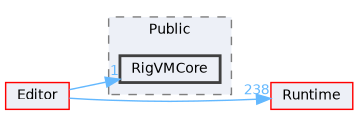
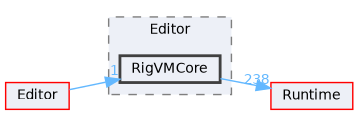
  digraph {
    compound=true
    rankdir=LR
    node [color=red fillcolor="#edf0f7" fontname=Helvetica fontsize=10 shape=box style=filled]
    edge [color=steelblue1 fontcolor=steelblue1 fontname=Helvetica fontsize=10 labeldistance=1.5 labelfontname=Helvetica labelfontsize=10]
    n1 [color=grey25 height=0.2 label=RigVMCore style="filled,bold" width=0.4]
    n2 [height=0.2 label=Runtime width=0.4]
    n3 [height=0.2 label=Editor width=0.4]
    subgraph cluster_1 {
      bgcolor="#edf0f7"
      fontname=Helvetica
      fontsize=10
-     label=Public
+     label=Editor
      pencolor=grey50
      style="filled,dashed"
      n1
    }
-   n3 -> n2 [headlabel=238]
+   n1 -> n2 [headlabel=238]
    n3 -> n1 [headlabel=1]
  }
